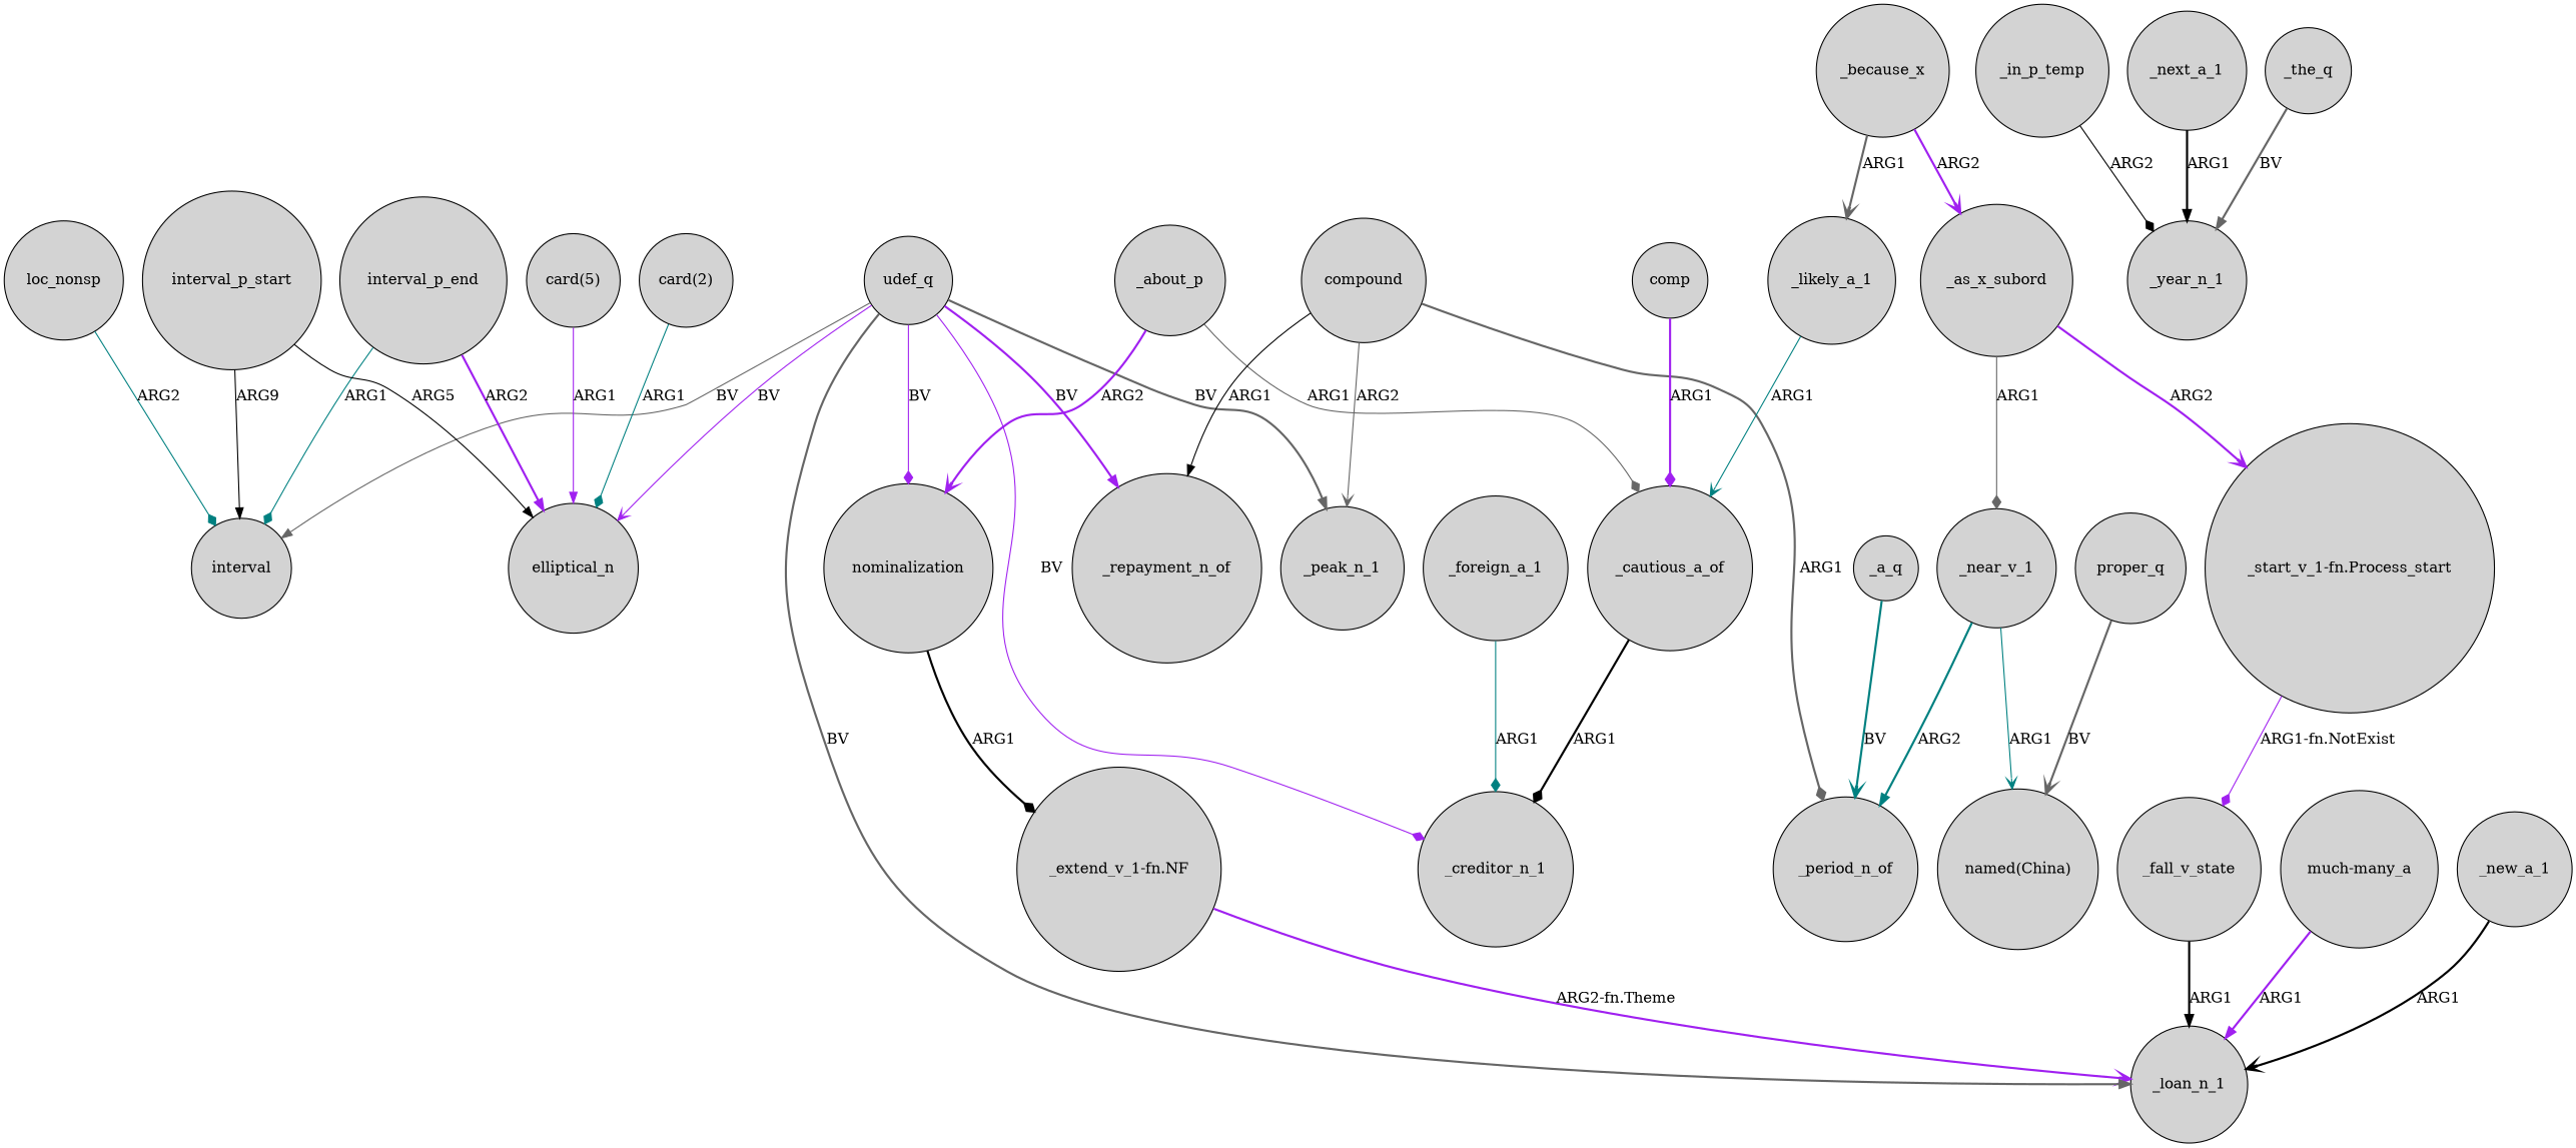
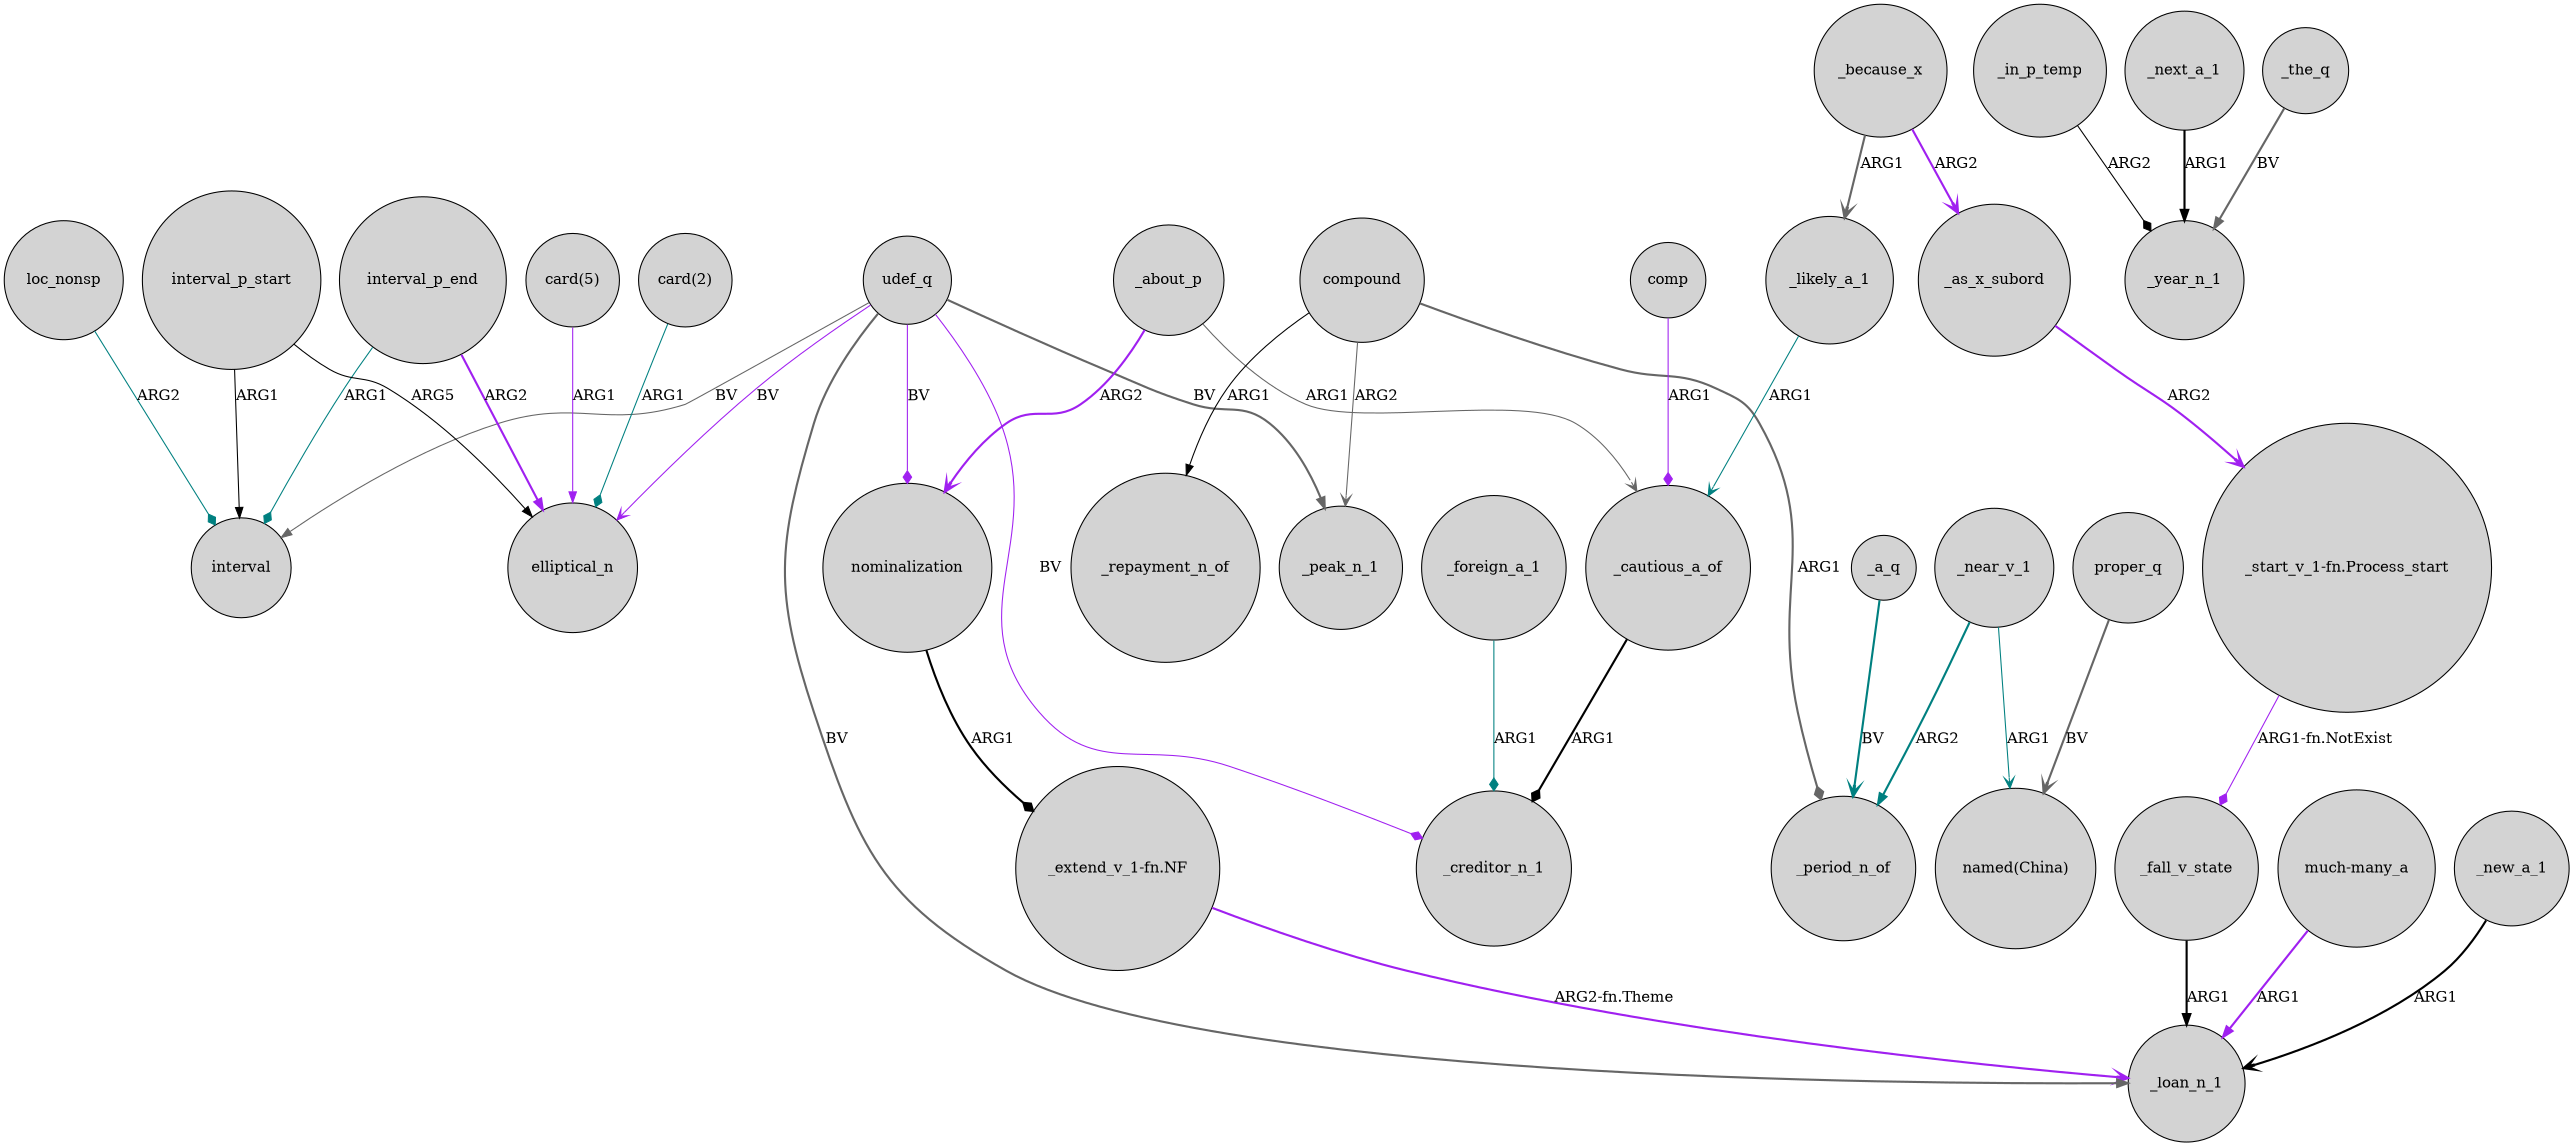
  digraph {
    node [shape=circle style=filled]
    edge [arrowhead=diamond color=purple style=bold]
    "_extend_v_1-fn.NF"
    _loan_n_1
    _a_q
    _period_n_of
    loc_nonsp
    interval
    _near_v_1
    "named(China)"
    udef_q
    elliptical_n
    nominalization
    _repayment_n_of
    _peak_n_1
    _creditor_n_1
    _fall_v_state
    _about_p
    _cautious_a_of
    compound
    "card(5)"
    _as_x_subord
    "_start_v_1-fn.Process_start"
    interval_p_end
    _because_x
    _likely_a_1
    interval_p_start
    _in_p_temp
    _year_n_1
    "much-many_a"
    comp
    _next_a_1
    "card(2)"
    _the_q
    proper_q
    _foreign_a_1
    _new_a_1
    "_extend_v_1-fn.NF" -> _loan_n_1 [arrowhead=vee label="ARG2-fn.Theme"]
    _a_q -> _period_n_of [arrowhead=vee color=teal label=BV]
    loc_nonsp -> interval [color=teal label=ARG2 style=solid]
    _near_v_1 -> _period_n_of [arrowhead=normal color=teal label=ARG2]
    _near_v_1 -> "named(China)" [arrowhead=vee color=teal label=ARG1 style=solid]
    udef_q -> _loan_n_1 [arrowhead=normal color=gray40 label=BV]
    udef_q -> interval [arrowhead=normal color=gray40 label=BV style=solid]
    udef_q -> elliptical_n [arrowhead=vee label=BV style=solid]
    udef_q -> nominalization [label=BV style=solid]
-   udef_q -> _repayment_n_of [arrowhead=normal label=BV]
    udef_q -> _peak_n_1 [arrowhead=normal color=gray40 label=BV]
    udef_q -> _creditor_n_1 [label=BV style=solid]
    nominalization -> "_extend_v_1-fn.NF" [color=black label=ARG1]
    _fall_v_state -> _loan_n_1 [arrowhead=normal color=black label=ARG1]
    _about_p -> nominalization [arrowhead=vee label=ARG2]
-   _about_p -> _cautious_a_of [color=gray40 label=ARG1 style=solid]
+   _about_p -> _cautious_a_of [arrowhead=vee color=gray40 label=ARG1 style=solid]
    _cautious_a_of -> _creditor_n_1 [color=black label=ARG1]
    compound -> _period_n_of [color=gray40 label=ARG1]
    compound -> _repayment_n_of [arrowhead=normal color=black label=ARG1 style=solid]
    compound -> _peak_n_1 [arrowhead=vee color=gray40 label=ARG2 style=solid]
    "card(5)" -> elliptical_n [arrowhead=normal label=ARG1 style=solid]
-   _as_x_subord -> _near_v_1 [color=gray40 label=ARG1 style=solid]
    _as_x_subord -> "_start_v_1-fn.Process_start" [arrowhead=vee label=ARG2]
    "_start_v_1-fn.Process_start" -> _fall_v_state [label="ARG1-fn.NotExist" style=solid]
    interval_p_end -> interval [color=teal label=ARG1 style=solid]
    interval_p_end -> elliptical_n [arrowhead=normal label=ARG2]
    _because_x -> _as_x_subord [arrowhead=vee label=ARG2]
    _because_x -> _likely_a_1 [arrowhead=vee color=gray40 label=ARG1]
    _likely_a_1 -> _cautious_a_of [arrowhead=vee color=teal label=ARG1 style=solid]
-   interval_p_start -> interval [arrowhead=normal color=black label=ARG9 style=solid]
+   interval_p_start -> interval [arrowhead=normal color=black label=ARG1 style=solid]
    interval_p_start -> elliptical_n [arrowhead=normal color=black label=ARG5 style=solid]
    _in_p_temp -> _year_n_1 [color=black label=ARG2 style=solid]
    "much-many_a" -> _loan_n_1 [arrowhead=normal label=ARG1]
-   comp -> _cautious_a_of [label=ARG1]
+   comp -> _cautious_a_of [label=ARG1 style=solid]
    _next_a_1 -> _year_n_1 [arrowhead=normal color=black label=ARG1]
    "card(2)" -> elliptical_n [color=teal label=ARG1 style=solid]
    _the_q -> _year_n_1 [arrowhead=normal color=gray40 label=BV]
    proper_q -> "named(China)" [arrowhead=vee color=gray40 label=BV]
    _foreign_a_1 -> _creditor_n_1 [color=teal label=ARG1 style=solid]
    _new_a_1 -> _loan_n_1 [arrowhead=vee color=black label=ARG1]
  }
